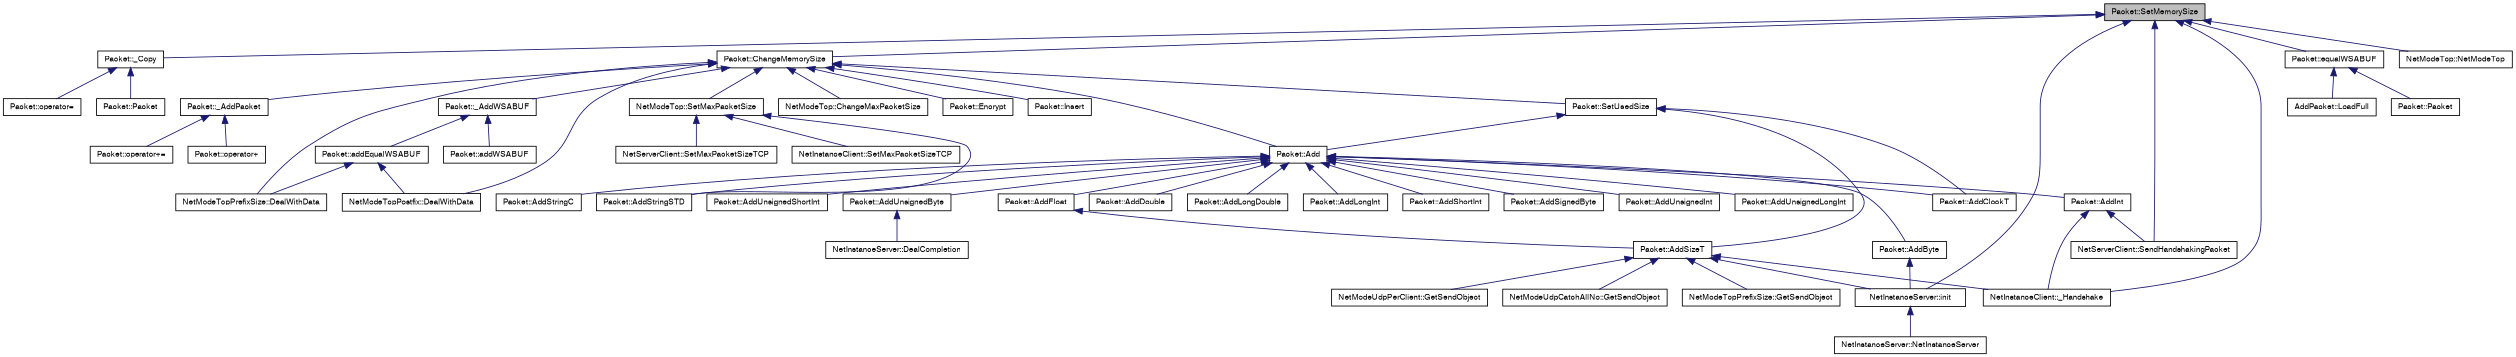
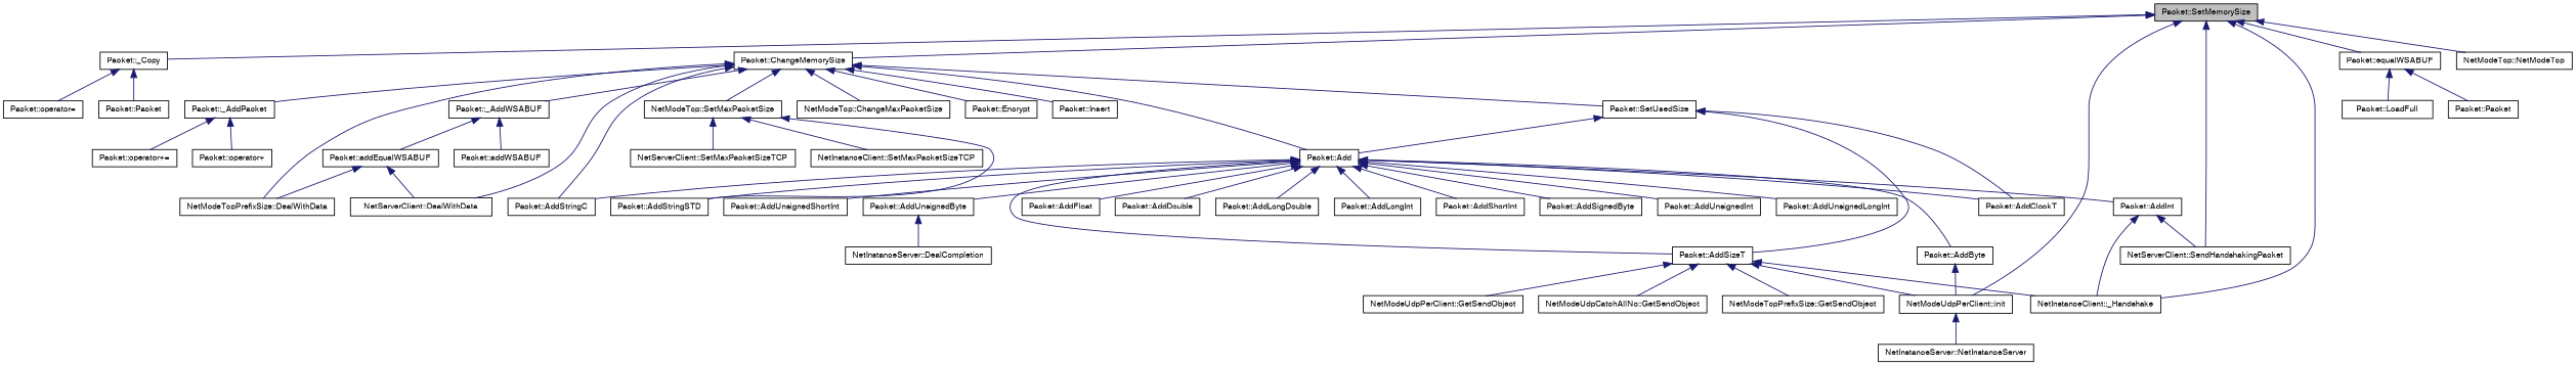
  digraph {
    rankdir=TB
    node [color=black fillcolor=white fontname=FreeSans fontsize=10 shape=record style=filled]
    edge [color=midnightblue dir=back fontname=FreeSans fontsize=10 labelfontname=FreeSans labelfontsize=10 style=solid]
    n1 [fillcolor=grey75 fontcolor=black height=0.2 label="Packet::SetMemorySize" width=0.4]
    n2 [height=0.2 label="Packet::_Copy" width=0.4]
    n3 [height=0.2 label="NetInstanceClient::_Handshake" width=0.4]
    n4 [height=0.2 label="Packet::ChangeMemorySize" width=0.4]
-   n5 [height=0.2 label="NetInstanceServer::init" width=0.4]
+   n5 [height=0.2 label="NetModeUdpPerClient::init" width=0.4]
    n6 [height=0.2 label="NetServerClient::SendHandshakingPacket" width=0.4]
    n7 [height=0.2 label="Packet::equalWSABUF" width=0.4]
    n8 [height=0.2 label="NetModeTcp::NetModeTcp" width=0.4]
    n9 [height=0.2 label="Packet::operator=" width=0.4]
    n10 [height=0.2 label="Packet::Packet" width=0.4]
    n11 [height=0.2 label="Packet::_AddPacket" width=0.4]
    n12 [height=0.2 label="Packet::_AddWSABUF" width=0.4]
    n13 [height=0.2 label="NetModeTcpPrefixSize::DealWithData" width=0.4]
-   n14 [height=0.2 label="NetModeTcpPostfix::DealWithData" width=0.4]
+   n14 [height=0.2 label="NetServerClient::DealWithData" width=0.4]
    n15 [height=0.2 label="Packet::Add" width=0.4]
    n16 [height=0.2 label="Packet::AddStringC" width=0.4]
    n17 [height=0.2 label="NetModeTcp::ChangeMaxPacketSize" width=0.4]
    n18 [height=0.2 label="Packet::Encrypt" width=0.4]
    n19 [height=0.2 label="Packet::Insert" width=0.4]
    n20 [height=0.2 label="NetModeTcp::SetMaxPacketSize" width=0.4]
    n21 [height=0.2 label="Packet::SetUsedSize" width=0.4]
    n22 [height=0.2 label="NetInstanceServer::NetInstanceServer" width=0.4]
-   n23 [height=0.2 label="AddPacket::LoadFull" width=0.4]
+   n23 [height=0.2 label="Packet::LoadFull" width=0.4]
    n24 [height=0.2 label="Packet::Packet" width=0.4]
    n25 [height=0.2 label="Packet::operator+" width=0.4]
    n26 [height=0.2 label="Packet::operator+=" width=0.4]
    n27 [height=0.2 label="Packet::addEqualWSABUF" width=0.4]
    n28 [height=0.2 label="Packet::addWSABUF" width=0.4]
    n29 [height=0.2 label="Packet::AddStringSTD" width=0.4]
    n30 [height=0.2 label="Packet::AddByte" width=0.4]
    n31 [height=0.2 label="Packet::AddClockT" width=0.4]
    n32 [height=0.2 label="Packet::AddDouble" width=0.4]
    n33 [height=0.2 label="Packet::AddFloat" width=0.4]
    n34 [height=0.2 label="Packet::AddInt" width=0.4]
    n35 [height=0.2 label="Packet::AddLongDouble" width=0.4]
    n36 [height=0.2 label="Packet::AddLongInt" width=0.4]
    n37 [height=0.2 label="Packet::AddShortInt" width=0.4]
    n38 [height=0.2 label="Packet::AddSignedByte" width=0.4]
    n39 [height=0.2 label="Packet::AddSizeT" width=0.4]
    n40 [height=0.2 label="Packet::AddUnsignedByte" width=0.4]
    n41 [height=0.2 label="Packet::AddUnsignedInt" width=0.4]
    n42 [height=0.2 label="Packet::AddUnsignedLongInt" width=0.4]
    n43 [height=0.2 label="Packet::AddUnsignedShortInt" width=0.4]
    n44 [height=0.2 label="NetServerClient::SetMaxPacketSizeTCP" width=0.4]
    n45 [height=0.2 label="NetInstanceClient::SetMaxPacketSizeTCP" width=0.4]
    n46 [height=0.2 label="NetModeUdpPerClient::GetSendObject" width=0.4]
    n47 [height=0.2 label="NetModeUdpCatchAllNo::GetSendObject" width=0.4]
    n48 [height=0.2 label="NetModeTcpPrefixSize::GetSendObject" width=0.4]
    n49 [height=0.2 label="NetInstanceServer::DealCompletion" width=0.4]
    n1 -> n2
    n1 -> n3
    n1 -> n4
    n1 -> n5
    n1 -> n6
    n1 -> n7
    n1 -> n8
    n2 -> n9
    n2 -> n10
    n4 -> n11
    n4 -> n12
    n4 -> n13
    n4 -> n14
    n4 -> n15
+   n4 -> n16
    n4 -> n17
    n4 -> n18
    n4 -> n19
    n4 -> n20
    n4 -> n21
    n5 -> n22
    n7 -> n23
    n7 -> n24
    n11 -> n25
    n11 -> n26
    n12 -> n27
    n12 -> n28
    n15 -> n16
    n15 -> n29
    n15 -> n30
    n15 -> n31
    n15 -> n32
    n15 -> n33
    n15 -> n34
    n15 -> n35
    n15 -> n36
    n15 -> n37
    n15 -> n38
-   n33 -> n39
+   n15 -> n39
    n15 -> n40
    n15 -> n41
    n15 -> n42
    n15 -> n43
    n20 -> n29
    n20 -> n44
    n20 -> n45
    n21 -> n15
    n21 -> n31
    n21 -> n39
    n27 -> n13
    n27 -> n14
    n30 -> n5
    n34 -> n3
    n34 -> n6
    n39 -> n3
    n39 -> n5
    n39 -> n46
    n39 -> n47
    n39 -> n48
    n40 -> n49
  }
